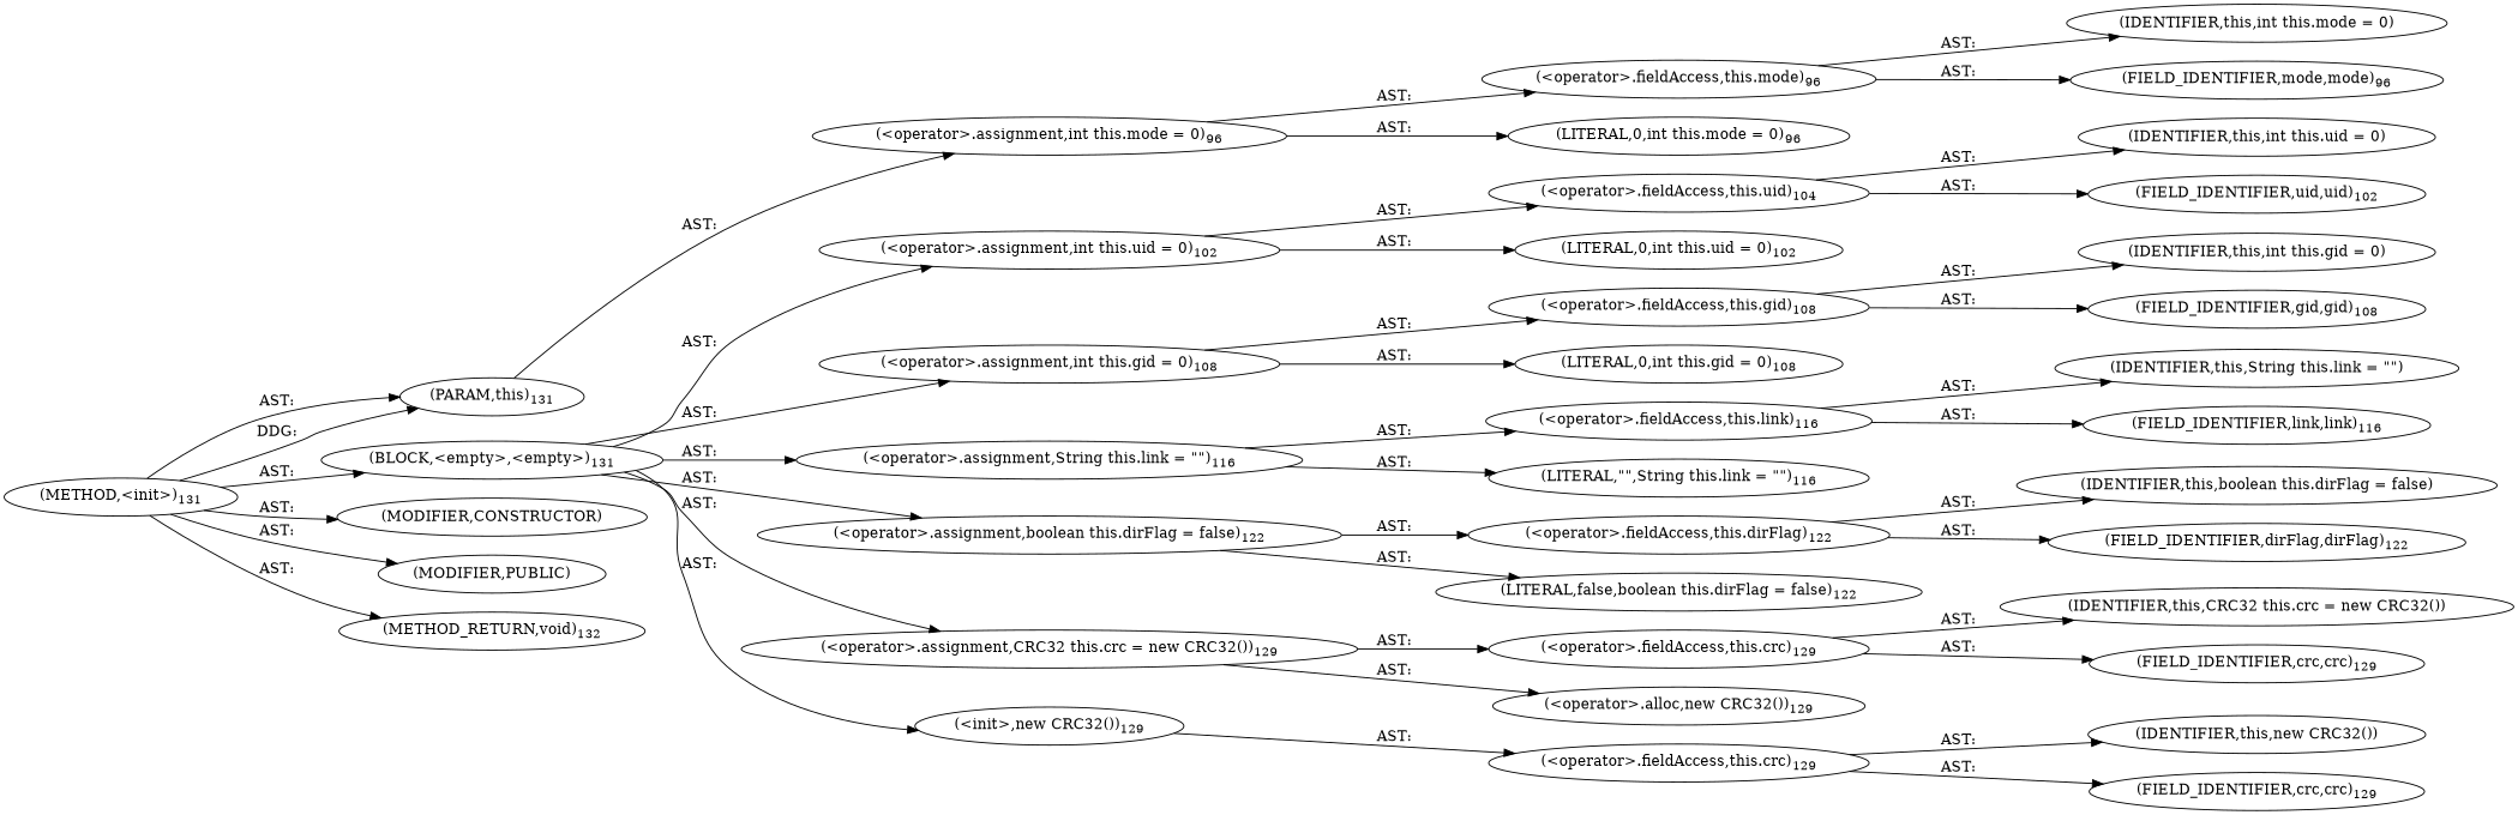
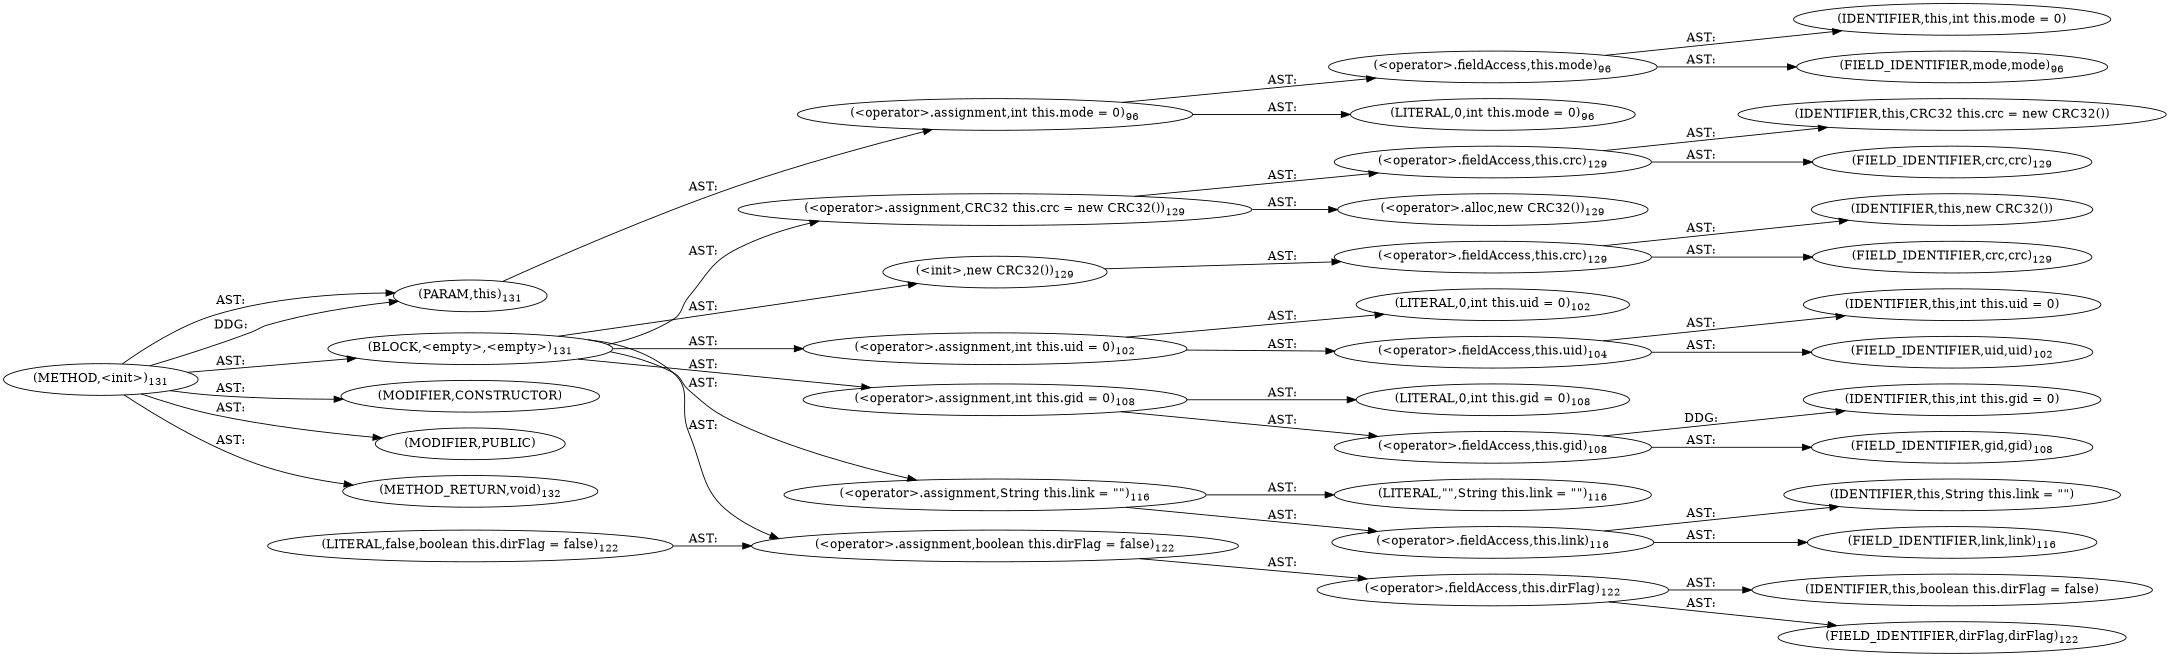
  digraph {
    rankdir=LR
    n1 [label=<(METHOD,&lt;init&gt;)<SUB>131</SUB>>]
    n2 [label=<(PARAM,this)<SUB>131</SUB>>]
    n3 [label=<(BLOCK,&lt;empty&gt;,&lt;empty&gt;)<SUB>131</SUB>>]
    n4 [label=<(MODIFIER,CONSTRUCTOR)>]
    n5 [label=<(MODIFIER,PUBLIC)>]
    n6 [label=<(METHOD_RETURN,void)<SUB>132</SUB>>]
    n7 [label=<(&lt;operator&gt;.assignment,int this.mode = 0)<SUB>96</SUB>>]
    n8 [label=<(&lt;operator&gt;.assignment,int this.uid = 0)<SUB>102</SUB>>]
    n9 [label=<(&lt;operator&gt;.assignment,int this.gid = 0)<SUB>108</SUB>>]
    n10 [label=<(&lt;operator&gt;.assignment,String this.link = &quot;&quot;)<SUB>116</SUB>>]
    n11 [label=<(&lt;operator&gt;.assignment,boolean this.dirFlag = false)<SUB>122</SUB>>]
    n12 [label=<(&lt;operator&gt;.assignment,CRC32 this.crc = new CRC32())<SUB>129</SUB>>]
    n13 [label=<(&lt;init&gt;,new CRC32())<SUB>129</SUB>>]
    n14 [label=<(&lt;operator&gt;.fieldAccess,this.mode)<SUB>96</SUB>>]
    n15 [label=<(LITERAL,0,int this.mode = 0)<SUB>96</SUB>>]
    n16 [label=<(&lt;operator&gt;.fieldAccess,this.uid)<SUB>104</SUB>>]
    n17 [label=<(LITERAL,0,int this.uid = 0)<SUB>102</SUB>>]
    n18 [label=<(&lt;operator&gt;.fieldAccess,this.gid)<SUB>108</SUB>>]
    n19 [label=<(LITERAL,0,int this.gid = 0)<SUB>108</SUB>>]
    n20 [label=<(&lt;operator&gt;.fieldAccess,this.link)<SUB>116</SUB>>]
    n21 [label=<(LITERAL,&quot;&quot;,String this.link = &quot;&quot;)<SUB>116</SUB>>]
    n22 [label=<(&lt;operator&gt;.fieldAccess,this.dirFlag)<SUB>122</SUB>>]
    n23 [label=<(LITERAL,false,boolean this.dirFlag = false)<SUB>122</SUB>>]
    n24 [label=<(&lt;operator&gt;.fieldAccess,this.crc)<SUB>129</SUB>>]
    n25 [label=<(&lt;operator&gt;.alloc,new CRC32())<SUB>129</SUB>>]
    n26 [label=<(&lt;operator&gt;.fieldAccess,this.crc)<SUB>129</SUB>>]
    n27 [label=<(IDENTIFIER,this,int this.mode = 0)>]
    n28 [label=<(FIELD_IDENTIFIER,mode,mode)<SUB>96</SUB>>]
    n29 [label=<(IDENTIFIER,this,int this.uid = 0)>]
    n30 [label=<(FIELD_IDENTIFIER,uid,uid)<SUB>102</SUB>>]
    n31 [label=<(IDENTIFIER,this,int this.gid = 0)>]
    n32 [label=<(FIELD_IDENTIFIER,gid,gid)<SUB>108</SUB>>]
    n33 [label=<(IDENTIFIER,this,String this.link = &quot;&quot;)>]
    n34 [label=<(FIELD_IDENTIFIER,link,link)<SUB>116</SUB>>]
    n35 [label=<(IDENTIFIER,this,boolean this.dirFlag = false)>]
    n36 [label=<(FIELD_IDENTIFIER,dirFlag,dirFlag)<SUB>122</SUB>>]
    n37 [label=<(IDENTIFIER,this,CRC32 this.crc = new CRC32())>]
    n38 [label=<(FIELD_IDENTIFIER,crc,crc)<SUB>129</SUB>>]
    n39 [label=<(IDENTIFIER,this,new CRC32())>]
    n40 [label=<(FIELD_IDENTIFIER,crc,crc)<SUB>129</SUB>>]
    n1 -> n2 [label="AST: "]
    n1 -> n2 [label="DDG: "]
    n1 -> n3 [label="AST: "]
    n1 -> n4 [label="AST: "]
    n1 -> n5 [label="AST: "]
    n1 -> n6 [label="AST: "]
    n2 -> n7 [label="AST: "]
    n3 -> n8 [label="AST: "]
    n3 -> n9 [label="AST: "]
    n3 -> n10 [label="AST: "]
    n3 -> n11 [label="AST: "]
    n3 -> n12 [label="AST: "]
    n3 -> n13 [label="AST: "]
    n7 -> n14 [label="AST: "]
    n7 -> n15 [label="AST: "]
    n8 -> n16 [label="AST: "]
    n8 -> n17 [label="AST: "]
    n9 -> n18 [label="AST: "]
    n9 -> n19 [label="AST: "]
    n10 -> n20 [label="AST: "]
    n10 -> n21 [label="AST: "]
    n11 -> n22 [label="AST: "]
-   n11 -> n23 [label="AST: "]
+   n23 -> n11 [label="AST: "]
    n12 -> n24 [label="AST: "]
    n12 -> n25 [label="AST: "]
    n13 -> n26 [label="AST: "]
    n14 -> n27 [label="AST: "]
    n14 -> n28 [label="AST: "]
    n16 -> n29 [label="AST: "]
    n16 -> n30 [label="AST: "]
-   n18 -> n31 [label="AST: "]
+   n18 -> n31 [label="DDG: "]
    n18 -> n32 [label="AST: "]
    n20 -> n33 [label="AST: "]
    n20 -> n34 [label="AST: "]
    n22 -> n35 [label="AST: "]
    n22 -> n36 [label="AST: "]
    n24 -> n37 [label="AST: "]
    n24 -> n38 [label="AST: "]
    n26 -> n39 [label="AST: "]
    n26 -> n40 [label="AST: "]
  }
